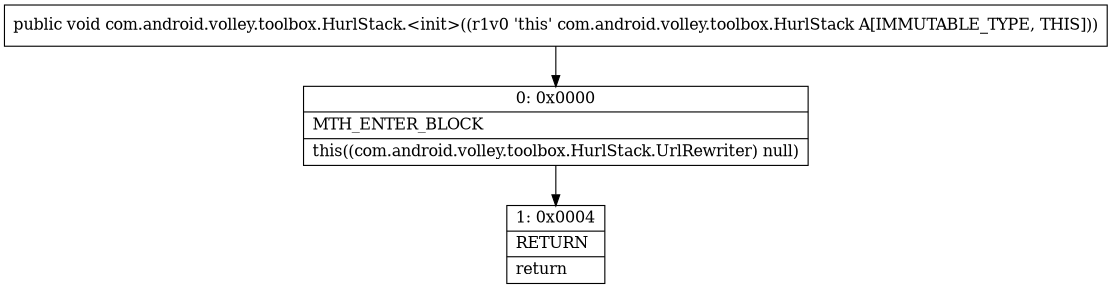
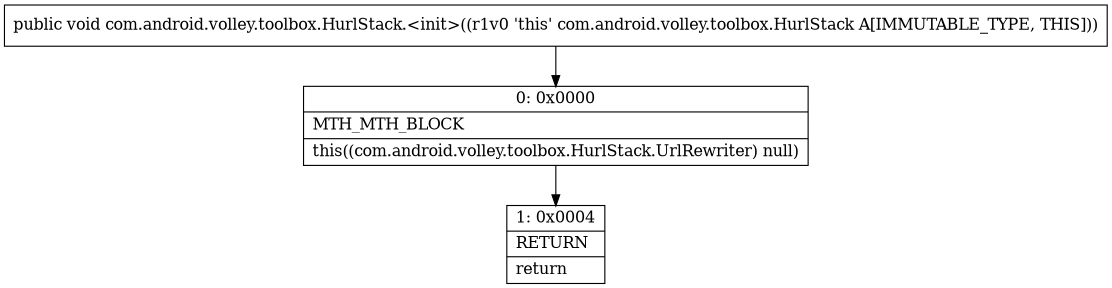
  digraph {
    node [shape=record]
-   n1 [label="{0\:\ 0x0000|MTH_ENTER_BLOCK\l|this((com.android.volley.toolbox.HurlStack.UrlRewriter) null)\l}"]
+   n1 [label="{0\:\ 0x0000|MTH_MTH_BLOCK\l|this((com.android.volley.toolbox.HurlStack.UrlRewriter) null)\l}"]
    n2 [label="{1\:\ 0x0004|RETURN\l|return\l}"]
    n3 [label="{public void com.android.volley.toolbox.HurlStack.\<init\>((r1v0 'this' com.android.volley.toolbox.HurlStack A[IMMUTABLE_TYPE, THIS])) }"]
    n1 -> n2
    n3 -> n1
  }
